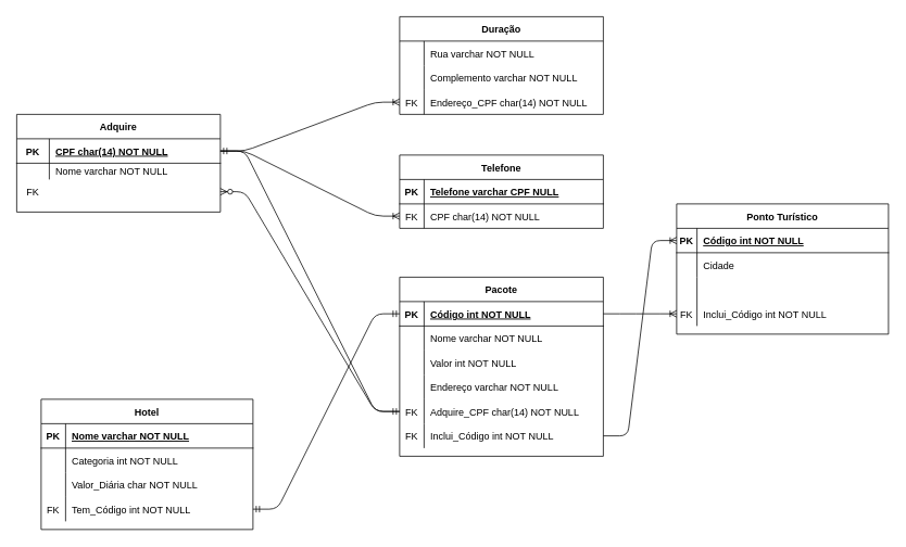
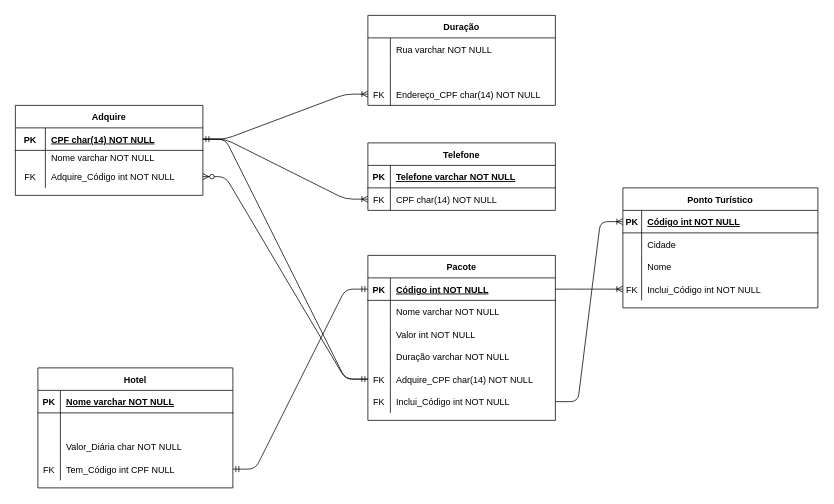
  <mxCell id="0" />
  <mxCell id="1" parent="0" />
  <mxCell id="2" value="Pacote" style="shape=table;startSize=30;container=1;collapsible=1;childLayout=tableLayout;fixedRows=1;rowLines=0;fontStyle=1;align=center;resizeLast=1;" parent="1" vertex="1"><mxGeometry x="490" y="340" width="250" height="220" as="geometry" /></mxCell>
  <mxCell id="3" value="" style="shape=partialRectangle;collapsible=0;dropTarget=0;pointerEvents=0;fillColor=none;points=[[0,0.5],[1,0.5]];portConstraint=eastwest;top=0;left=0;right=0;bottom=1;" parent="2" vertex="1"><mxGeometry y="30" width="250" height="30" as="geometry" /></mxCell>
  <mxCell id="4" value="PK" style="shape=partialRectangle;overflow=hidden;connectable=0;fillColor=none;top=0;left=0;bottom=0;right=0;fontStyle=1;" parent="3" vertex="1"><mxGeometry width="30" height="30" as="geometry" /></mxCell>
  <mxCell id="5" value="Código int NOT NULL " style="shape=partialRectangle;overflow=hidden;connectable=0;fillColor=none;top=0;left=0;bottom=0;right=0;align=left;spacingLeft=6;fontStyle=5;" parent="3" vertex="1"><mxGeometry x="30" width="220" height="30" as="geometry" /></mxCell>
  <mxCell id="6" value="" style="shape=partialRectangle;collapsible=0;dropTarget=0;pointerEvents=0;fillColor=none;points=[[0,0.5],[1,0.5]];portConstraint=eastwest;top=0;left=0;right=0;bottom=0;" parent="2" vertex="1"><mxGeometry y="60" width="250" height="30" as="geometry" /></mxCell>
  <mxCell id="7" value="" style="shape=partialRectangle;overflow=hidden;connectable=0;fillColor=none;top=0;left=0;bottom=0;right=0;" parent="6" vertex="1"><mxGeometry width="30" height="30" as="geometry" /></mxCell>
  <mxCell id="8" value="Nome varchar NOT NULL" style="shape=partialRectangle;overflow=hidden;connectable=0;fillColor=none;top=0;left=0;bottom=0;right=0;align=left;spacingLeft=6;" parent="6" vertex="1"><mxGeometry x="30" width="220" height="30" as="geometry" /></mxCell>
  <mxCell id="9" value="" style="shape=partialRectangle;collapsible=0;dropTarget=0;pointerEvents=0;fillColor=none;points=[[0,0.5],[1,0.5]];portConstraint=eastwest;top=0;left=0;right=0;bottom=0;" parent="2" vertex="1"><mxGeometry y="90" width="250" height="30" as="geometry" /></mxCell>
  <mxCell id="10" value="" style="shape=partialRectangle;overflow=hidden;connectable=0;fillColor=none;top=0;left=0;bottom=0;right=0;" parent="9" vertex="1"><mxGeometry width="30" height="30" as="geometry" /></mxCell>
  <mxCell id="11" value="Valor int NOT NULL" style="shape=partialRectangle;overflow=hidden;connectable=0;fillColor=none;top=0;left=0;bottom=0;right=0;align=left;spacingLeft=6;" parent="9" vertex="1"><mxGeometry x="30" width="220" height="30" as="geometry" /></mxCell>
  <mxCell id="12" value="" style="shape=partialRectangle;collapsible=0;dropTarget=0;pointerEvents=0;fillColor=none;top=0;left=0;bottom=0;right=0;points=[[0,0.5],[1,0.5]];portConstraint=eastwest;" parent="2" vertex="1"><mxGeometry y="120" width="250" height="30" as="geometry" /></mxCell>
  <mxCell id="13" value="" style="shape=partialRectangle;connectable=0;fillColor=none;top=0;left=0;bottom=0;right=0;editable=1;overflow=hidden;" parent="12" vertex="1"><mxGeometry width="30" height="30" as="geometry" /></mxCell>
- <mxCell id="14" value="Endereço varchar NOT NULL" style="shape=partialRectangle;connectable=0;fillColor=none;top=0;left=0;bottom=0;right=0;align=left;spacingLeft=6;overflow=hidden;" parent="12" vertex="1"><mxGeometry x="30" width="220" height="30" as="geometry" /></mxCell>
+ <mxCell id="14" value="Duração varchar NOT NULL" style="shape=partialRectangle;connectable=0;fillColor=none;top=0;left=0;bottom=0;right=0;align=left;spacingLeft=6;overflow=hidden;" parent="12" vertex="1"><mxGeometry x="30" width="220" height="30" as="geometry" /></mxCell>
  <mxCell id="15" value="" style="shape=partialRectangle;collapsible=0;dropTarget=0;pointerEvents=0;fillColor=none;top=0;left=0;bottom=0;right=0;points=[[0,0.5],[1,0.5]];portConstraint=eastwest;" parent="2" vertex="1"><mxGeometry y="150" width="250" height="30" as="geometry" /></mxCell>
  <mxCell id="16" value="FK" style="shape=partialRectangle;connectable=0;fillColor=none;top=0;left=0;bottom=0;right=0;fontStyle=0;overflow=hidden;" parent="15" vertex="1"><mxGeometry width="30" height="30" as="geometry" /></mxCell>
  <mxCell id="17" value="Adquire_CPF char(14) NOT NULL" style="shape=partialRectangle;connectable=0;fillColor=none;top=0;left=0;bottom=0;right=0;align=left;spacingLeft=6;fontStyle=0;overflow=hidden;" parent="15" vertex="1"><mxGeometry x="30" width="220" height="30" as="geometry" /></mxCell>
  <mxCell id="18" value="" style="shape=partialRectangle;collapsible=0;dropTarget=0;pointerEvents=0;fillColor=none;top=0;left=0;bottom=0;right=0;points=[[0,0.5],[1,0.5]];portConstraint=eastwest;" vertex="1" parent="2"><mxGeometry y="180" width="250" height="30" as="geometry" /></mxCell>
  <mxCell id="19" value="FK" style="shape=partialRectangle;connectable=0;fillColor=none;top=0;left=0;bottom=0;right=0;fontStyle=0;overflow=hidden;" vertex="1" parent="18"><mxGeometry width="30" height="30" as="geometry" /></mxCell>
  <mxCell id="20" value="Inclui_Código int NOT NULL" style="shape=partialRectangle;connectable=0;fillColor=none;top=0;left=0;bottom=0;right=0;align=left;spacingLeft=6;fontStyle=0;overflow=hidden;" vertex="1" parent="18"><mxGeometry x="30" width="220" height="30" as="geometry" /></mxCell>
  <mxCell id="21" value="Hotel" style="shape=table;startSize=30;container=1;collapsible=1;childLayout=tableLayout;fixedRows=1;rowLines=0;fontStyle=1;align=center;resizeLast=1;" parent="1" vertex="1"><mxGeometry x="50" y="490" width="260" height="160" as="geometry" /></mxCell>
  <mxCell id="22" value="" style="shape=partialRectangle;collapsible=0;dropTarget=0;pointerEvents=0;fillColor=none;points=[[0,0.5],[1,0.5]];portConstraint=eastwest;top=0;left=0;right=0;bottom=1;" parent="21" vertex="1"><mxGeometry y="30" width="260" height="30" as="geometry" /></mxCell>
  <mxCell id="23" value="PK" style="shape=partialRectangle;overflow=hidden;connectable=0;fillColor=none;top=0;left=0;bottom=0;right=0;fontStyle=1;" parent="22" vertex="1"><mxGeometry width="30" height="30" as="geometry" /></mxCell>
  <mxCell id="24" value="Nome varchar NOT NULL " style="shape=partialRectangle;overflow=hidden;connectable=0;fillColor=none;top=0;left=0;bottom=0;right=0;align=left;spacingLeft=6;fontStyle=5;" parent="22" vertex="1"><mxGeometry x="30" width="230" height="30" as="geometry" /></mxCell>
  <mxCell id="25" value="" style="shape=partialRectangle;collapsible=0;dropTarget=0;pointerEvents=0;fillColor=none;top=0;left=0;bottom=0;right=0;points=[[0,0.5],[1,0.5]];portConstraint=eastwest;" vertex="1" parent="21"><mxGeometry y="60" width="260" height="30" as="geometry" /></mxCell>
  <mxCell id="26" value="" style="shape=partialRectangle;connectable=0;fillColor=none;top=0;left=0;bottom=0;right=0;editable=1;overflow=hidden;" vertex="1" parent="25"><mxGeometry width="30" height="30" as="geometry" /></mxCell>
- <mxCell id="27" value="Categoria int NOT NULL" style="shape=partialRectangle;connectable=0;fillColor=none;top=0;left=0;bottom=0;right=0;align=left;spacingLeft=6;overflow=hidden;" vertex="1" parent="25"><mxGeometry x="30" width="230" height="30" as="geometry" /></mxCell>
  <mxCell id="28" value="" style="shape=partialRectangle;collapsible=0;dropTarget=0;pointerEvents=0;fillColor=none;points=[[0,0.5],[1,0.5]];portConstraint=eastwest;top=0;left=0;right=0;bottom=0;" parent="21" vertex="1"><mxGeometry y="90" width="260" height="30" as="geometry" /></mxCell>
  <mxCell id="29" value="" style="shape=partialRectangle;overflow=hidden;connectable=0;fillColor=none;top=0;left=0;bottom=0;right=0;" parent="28" vertex="1"><mxGeometry width="30" height="30" as="geometry" /></mxCell>
  <mxCell id="30" value="Valor_Diária char NOT NULL" style="shape=partialRectangle;overflow=hidden;connectable=0;fillColor=none;top=0;left=0;bottom=0;right=0;align=left;spacingLeft=6;" parent="28" vertex="1"><mxGeometry x="30" width="230" height="30" as="geometry" /></mxCell>
  <mxCell id="31" value="" style="shape=partialRectangle;collapsible=0;dropTarget=0;pointerEvents=0;fillColor=none;top=0;left=0;bottom=0;right=0;points=[[0,0.5],[1,0.5]];portConstraint=eastwest;" vertex="1" parent="21"><mxGeometry y="120" width="260" height="30" as="geometry" /></mxCell>
  <mxCell id="32" value="FK" style="shape=partialRectangle;connectable=0;fillColor=none;top=0;left=0;bottom=0;right=0;fontStyle=0;overflow=hidden;" vertex="1" parent="31"><mxGeometry width="30" height="30" as="geometry" /></mxCell>
- <mxCell id="33" value="Tem_Código int NOT NULL" style="shape=partialRectangle;connectable=0;fillColor=none;top=0;left=0;bottom=0;right=0;align=left;spacingLeft=6;fontStyle=0;overflow=hidden;" vertex="1" parent="31"><mxGeometry x="30" width="230" height="30" as="geometry" /></mxCell>
+ <mxCell id="33" value="Tem_Código int CPF NULL" style="shape=partialRectangle;connectable=0;fillColor=none;top=0;left=0;bottom=0;right=0;align=left;spacingLeft=6;fontStyle=0;overflow=hidden;" vertex="1" parent="31"><mxGeometry x="30" width="230" height="30" as="geometry" /></mxCell>
  <mxCell id="34" value="Adquire" style="shape=table;startSize=30;container=1;collapsible=1;childLayout=tableLayout;fixedRows=1;rowLines=0;fontStyle=1;align=center;resizeLast=1;" parent="1" vertex="1"><mxGeometry x="20" y="140" width="250" height="120" as="geometry" /></mxCell>
  <mxCell id="35" value="" style="shape=partialRectangle;collapsible=0;dropTarget=0;pointerEvents=0;fillColor=none;points=[[0,0.5],[1,0.5]];portConstraint=eastwest;top=0;left=0;right=0;bottom=1;" parent="34" vertex="1"><mxGeometry y="30" width="250" height="30" as="geometry" /></mxCell>
  <mxCell id="36" value="PK" style="shape=partialRectangle;overflow=hidden;connectable=0;fillColor=none;top=0;left=0;bottom=0;right=0;fontStyle=1;" parent="35" vertex="1"><mxGeometry width="40" height="30" as="geometry" /></mxCell>
  <mxCell id="37" value="CPF char(14) NOT NULL " style="shape=partialRectangle;overflow=hidden;connectable=0;fillColor=none;top=0;left=0;bottom=0;right=0;align=left;spacingLeft=6;fontStyle=5;" parent="35" vertex="1"><mxGeometry x="40" width="210" height="30" as="geometry" /></mxCell>
  <mxCell id="38" value="" style="shape=partialRectangle;collapsible=0;dropTarget=0;pointerEvents=0;fillColor=none;points=[[0,0.5],[1,0.5]];portConstraint=eastwest;top=0;left=0;right=0;bottom=0;" parent="34" vertex="1"><mxGeometry y="60" width="250" height="20" as="geometry" /></mxCell>
  <mxCell id="39" value="" style="shape=partialRectangle;overflow=hidden;connectable=0;fillColor=none;top=0;left=0;bottom=0;right=0;" parent="38" vertex="1"><mxGeometry width="40" height="20" as="geometry" /></mxCell>
  <mxCell id="40" value="Nome varchar NOT NULL" style="shape=partialRectangle;overflow=hidden;connectable=0;fillColor=none;top=0;left=0;bottom=0;right=0;align=left;spacingLeft=6;" parent="38" vertex="1"><mxGeometry x="40" width="210" height="20" as="geometry" /></mxCell>
  <mxCell id="41" value="" style="shape=partialRectangle;collapsible=0;dropTarget=0;pointerEvents=0;fillColor=none;top=0;left=0;bottom=0;right=0;points=[[0,0.5],[1,0.5]];portConstraint=eastwest;" vertex="1" parent="34"><mxGeometry y="80" width="250" height="30" as="geometry" /></mxCell>
  <mxCell id="42" value="FK" style="shape=partialRectangle;connectable=0;fillColor=none;top=0;left=0;bottom=0;right=0;fontStyle=0;overflow=hidden;" vertex="1" parent="41"><mxGeometry width="40" height="30" as="geometry" /></mxCell>
+ <mxCell id="43" value="Adquire_Código int NOT NULL" style="shape=partialRectangle;connectable=0;fillColor=none;top=0;left=0;bottom=0;right=0;align=left;spacingLeft=6;fontStyle=0;overflow=hidden;" vertex="1" parent="41"><mxGeometry x="40" width="210" height="30" as="geometry" /></mxCell>
  <mxCell id="44" value="Telefone" style="shape=table;startSize=30;container=1;collapsible=1;childLayout=tableLayout;fixedRows=1;rowLines=0;fontStyle=1;align=center;resizeLast=1;" parent="1" vertex="1"><mxGeometry x="490" y="190" width="250" height="90" as="geometry"><mxRectangle x="40" y="160" width="80" height="30" as="alternateBounds" /></mxGeometry></mxCell>
  <mxCell id="45" value="" style="shape=partialRectangle;collapsible=0;dropTarget=0;pointerEvents=0;fillColor=none;top=0;left=0;bottom=1;right=0;points=[[0,0.5],[1,0.5]];portConstraint=eastwest;" parent="44" vertex="1"><mxGeometry y="30" width="250" height="30" as="geometry" /></mxCell>
  <mxCell id="46" value="PK" style="shape=partialRectangle;connectable=0;fillColor=none;top=0;left=0;bottom=0;right=0;fontStyle=1;overflow=hidden;" parent="45" vertex="1"><mxGeometry width="30" height="30" as="geometry" /></mxCell>
- <mxCell id="47" value="Telefone varchar CPF NULL" style="shape=partialRectangle;connectable=0;fillColor=none;top=0;left=0;bottom=0;right=0;align=left;spacingLeft=6;fontStyle=5;overflow=hidden;" parent="45" vertex="1"><mxGeometry x="30" width="220" height="30" as="geometry" /></mxCell>
+ <mxCell id="47" value="Telefone varchar NOT NULL" style="shape=partialRectangle;connectable=0;fillColor=none;top=0;left=0;bottom=0;right=0;align=left;spacingLeft=6;fontStyle=5;overflow=hidden;" parent="45" vertex="1"><mxGeometry x="30" width="220" height="30" as="geometry" /></mxCell>
  <mxCell id="48" value="" style="shape=partialRectangle;collapsible=0;dropTarget=0;pointerEvents=0;fillColor=none;top=0;left=0;bottom=0;right=0;points=[[0,0.5],[1,0.5]];portConstraint=eastwest;" parent="44" vertex="1"><mxGeometry y="60" width="250" height="30" as="geometry" /></mxCell>
  <mxCell id="49" value="FK" style="shape=partialRectangle;connectable=0;fillColor=none;top=0;left=0;bottom=0;right=0;fontStyle=0;overflow=hidden;" parent="48" vertex="1"><mxGeometry width="30" height="30" as="geometry" /></mxCell>
  <mxCell id="50" value="CPF char(14) NOT NULL" style="shape=partialRectangle;connectable=0;fillColor=none;top=0;left=0;bottom=0;right=0;align=left;spacingLeft=6;fontStyle=0;overflow=hidden;" parent="48" vertex="1"><mxGeometry x="30" width="220" height="30" as="geometry" /></mxCell>
  <mxCell id="51" value="" style="edgeStyle=entityRelationEdgeStyle;fontSize=12;html=1;endArrow=ERoneToMany;exitX=1;exitY=0.5;exitDx=0;exitDy=0;entryX=0;entryY=0.5;entryDx=0;entryDy=0;" parent="1" source="35" target="48" edge="1"><mxGeometry width="100" height="100" relative="1" as="geometry"><mxPoint x="-80" y="200" as="sourcePoint" /><mxPoint x="20" y="540" as="targetPoint" /></mxGeometry></mxCell>
  <mxCell id="52" value="Ponto Turístico" style="shape=table;startSize=30;container=1;collapsible=1;childLayout=tableLayout;fixedRows=1;rowLines=0;fontStyle=1;align=center;resizeLast=1;" parent="1" vertex="1"><mxGeometry x="830" y="250" width="260" height="160" as="geometry" /></mxCell>
  <mxCell id="53" value="" style="shape=partialRectangle;collapsible=0;dropTarget=0;pointerEvents=0;fillColor=none;top=0;left=0;bottom=1;right=0;points=[[0,0.5],[1,0.5]];portConstraint=eastwest;" vertex="1" parent="52"><mxGeometry y="30" width="260" height="30" as="geometry" /></mxCell>
  <mxCell id="54" value="PK" style="shape=partialRectangle;connectable=0;fillColor=none;top=0;left=0;bottom=0;right=0;fontStyle=1;overflow=hidden;" vertex="1" parent="53"><mxGeometry width="25" height="30" as="geometry" /></mxCell>
  <mxCell id="55" value="Código int NOT NULL" style="shape=partialRectangle;connectable=0;fillColor=none;top=0;left=0;bottom=0;right=0;align=left;spacingLeft=6;fontStyle=5;overflow=hidden;" vertex="1" parent="53"><mxGeometry x="25" width="235" height="30" as="geometry" /></mxCell>
  <mxCell id="56" value="" style="shape=partialRectangle;collapsible=0;dropTarget=0;pointerEvents=0;fillColor=none;top=0;left=0;bottom=0;right=0;points=[[0,0.5],[1,0.5]];portConstraint=eastwest;" parent="52" vertex="1"><mxGeometry y="60" width="260" height="30" as="geometry" /></mxCell>
  <mxCell id="57" value="" style="shape=partialRectangle;connectable=0;fillColor=none;top=0;left=0;bottom=0;right=0;editable=1;overflow=hidden;" parent="56" vertex="1"><mxGeometry width="25" height="30" as="geometry" /></mxCell>
  <mxCell id="58" value="Cidade" style="shape=partialRectangle;connectable=0;fillColor=none;top=0;left=0;bottom=0;right=0;align=left;spacingLeft=6;overflow=hidden;" parent="56" vertex="1"><mxGeometry x="25" width="235" height="30" as="geometry" /></mxCell>
  <mxCell id="59" value="" style="shape=partialRectangle;collapsible=0;dropTarget=0;pointerEvents=0;fillColor=none;top=0;left=0;bottom=0;right=0;points=[[0,0.5],[1,0.5]];portConstraint=eastwest;" parent="52" vertex="1"><mxGeometry y="90" width="260" height="30" as="geometry" /></mxCell>
  <mxCell id="60" value="" style="shape=partialRectangle;connectable=0;fillColor=none;top=0;left=0;bottom=0;right=0;editable=1;overflow=hidden;" parent="59" vertex="1"><mxGeometry width="25" height="30" as="geometry" /></mxCell>
+ <mxCell id="61" value="Nome" style="shape=partialRectangle;connectable=0;fillColor=none;top=0;left=0;bottom=0;right=0;align=left;spacingLeft=6;overflow=hidden;" parent="59" vertex="1"><mxGeometry x="25" width="235" height="30" as="geometry" /></mxCell>
  <mxCell id="62" value="" style="shape=partialRectangle;collapsible=0;dropTarget=0;pointerEvents=0;fillColor=none;top=0;left=0;bottom=0;right=0;points=[[0,0.5],[1,0.5]];portConstraint=eastwest;" vertex="1" parent="52"><mxGeometry y="120" width="260" height="30" as="geometry" /></mxCell>
  <mxCell id="63" value="FK" style="shape=partialRectangle;connectable=0;fillColor=none;top=0;left=0;bottom=0;right=0;fontStyle=0;overflow=hidden;" vertex="1" parent="62"><mxGeometry width="25" height="30" as="geometry" /></mxCell>
  <mxCell id="64" value="Inclui_Código int NOT NULL" style="shape=partialRectangle;connectable=0;fillColor=none;top=0;left=0;bottom=0;right=0;align=left;spacingLeft=6;fontStyle=0;overflow=hidden;" vertex="1" parent="62"><mxGeometry x="25" width="235" height="30" as="geometry" /></mxCell>
  <mxCell id="65" value="" style="edgeStyle=entityRelationEdgeStyle;fontSize=12;html=1;endArrow=ERmandOne;startArrow=ERmandOne;entryX=1;entryY=0.5;entryDx=0;entryDy=0;exitX=0;exitY=0.5;exitDx=0;exitDy=0;" parent="1" source="15" target="35" edge="1"><mxGeometry width="100" height="100" relative="1" as="geometry"><mxPoint x="520" y="550" as="sourcePoint" /><mxPoint x="620" y="450" as="targetPoint" /></mxGeometry></mxCell>
  <mxCell id="66" value="Duração" style="shape=table;startSize=30;container=1;collapsible=1;childLayout=tableLayout;fixedRows=1;rowLines=0;fontStyle=1;align=center;resizeLast=1;" vertex="1" parent="1"><mxGeometry x="490" y="20" width="250" height="120" as="geometry"><mxRectangle x="40" y="160" width="80" height="30" as="alternateBounds" /></mxGeometry></mxCell>
  <mxCell id="67" value="" style="shape=partialRectangle;collapsible=0;dropTarget=0;pointerEvents=0;fillColor=none;top=0;left=0;bottom=0;right=0;points=[[0,0.5],[1,0.5]];portConstraint=eastwest;" vertex="1" parent="66"><mxGeometry y="30" width="250" height="30" as="geometry" /></mxCell>
  <mxCell id="68" value="" style="shape=partialRectangle;connectable=0;fillColor=none;top=0;left=0;bottom=0;right=0;editable=1;overflow=hidden;" vertex="1" parent="67"><mxGeometry width="30" height="30" as="geometry" /></mxCell>
  <mxCell id="69" value="Rua varchar NOT NULL" style="shape=partialRectangle;connectable=0;fillColor=none;top=0;left=0;bottom=0;right=0;align=left;spacingLeft=6;overflow=hidden;" vertex="1" parent="67"><mxGeometry x="30" width="220" height="30" as="geometry" /></mxCell>
  <mxCell id="70" value="" style="shape=partialRectangle;collapsible=0;dropTarget=0;pointerEvents=0;fillColor=none;top=0;left=0;bottom=0;right=0;points=[[0,0.5],[1,0.5]];portConstraint=eastwest;" vertex="1" parent="66"><mxGeometry y="60" width="250" height="30" as="geometry" /></mxCell>
  <mxCell id="71" value="" style="shape=partialRectangle;connectable=0;fillColor=none;top=0;left=0;bottom=0;right=0;fontStyle=0;overflow=hidden;" vertex="1" parent="70"><mxGeometry width="30" height="30" as="geometry" /></mxCell>
- <mxCell id="72" value="Complemento varchar NOT NULL" style="shape=partialRectangle;connectable=0;fillColor=none;top=0;left=0;bottom=0;right=0;align=left;spacingLeft=6;fontStyle=0;overflow=hidden;" vertex="1" parent="70"><mxGeometry x="30" width="220" height="30" as="geometry" /></mxCell>
  <mxCell id="73" value="" style="shape=partialRectangle;collapsible=0;dropTarget=0;pointerEvents=0;fillColor=none;top=0;left=0;bottom=0;right=0;points=[[0,0.5],[1,0.5]];portConstraint=eastwest;" vertex="1" parent="66"><mxGeometry y="90" width="250" height="30" as="geometry" /></mxCell>
  <mxCell id="74" value="FK" style="shape=partialRectangle;connectable=0;fillColor=none;top=0;left=0;bottom=0;right=0;fontStyle=0;overflow=hidden;" vertex="1" parent="73"><mxGeometry width="30" height="30" as="geometry" /></mxCell>
  <mxCell id="75" value="Endereço_CPF char(14) NOT NULL" style="shape=partialRectangle;connectable=0;fillColor=none;top=0;left=0;bottom=0;right=0;align=left;spacingLeft=6;fontStyle=0;overflow=hidden;" vertex="1" parent="73"><mxGeometry x="30" width="220" height="30" as="geometry" /></mxCell>
  <mxCell id="76" value="" style="edgeStyle=entityRelationEdgeStyle;fontSize=12;html=1;endArrow=ERoneToMany;exitX=1;exitY=0.5;exitDx=0;exitDy=0;entryX=0;entryY=0.5;entryDx=0;entryDy=0;" edge="1" parent="1" source="35" target="73"><mxGeometry width="100" height="100" relative="1" as="geometry"><mxPoint x="310" y="100" as="sourcePoint" /><mxPoint x="410" y="0" as="targetPoint" /></mxGeometry></mxCell>
  <mxCell id="77" value="" style="edgeStyle=entityRelationEdgeStyle;fontSize=12;html=1;endArrow=ERzeroToMany;endFill=1;exitX=0;exitY=0.5;exitDx=0;exitDy=0;" edge="1" parent="1" source="15" target="41"><mxGeometry width="100" height="100" relative="1" as="geometry"><mxPoint x="510" y="400" as="sourcePoint" /><mxPoint x="610" y="300" as="targetPoint" /></mxGeometry></mxCell>
  <mxCell id="78" value="" style="edgeStyle=entityRelationEdgeStyle;fontSize=12;html=1;endArrow=ERoneToMany;exitX=1;exitY=0.5;exitDx=0;exitDy=0;" edge="1" parent="1" source="3" target="62"><mxGeometry width="100" height="100" relative="1" as="geometry"><mxPoint x="800" y="540" as="sourcePoint" /><mxPoint x="900" y="440" as="targetPoint" /></mxGeometry></mxCell>
  <mxCell id="79" value="" style="edgeStyle=entityRelationEdgeStyle;fontSize=12;html=1;endArrow=ERoneToMany;entryX=0;entryY=0.5;entryDx=0;entryDy=0;" edge="1" parent="1" source="18" target="53"><mxGeometry width="100" height="100" relative="1" as="geometry"><mxPoint x="510" y="400" as="sourcePoint" /><mxPoint x="610" y="300" as="targetPoint" /></mxGeometry></mxCell>
  <mxCell id="80" value="" style="edgeStyle=entityRelationEdgeStyle;fontSize=12;html=1;endArrow=ERmandOne;startArrow=ERmandOne;entryX=0;entryY=0.5;entryDx=0;entryDy=0;" edge="1" parent="1" source="31" target="3"><mxGeometry width="100" height="100" relative="1" as="geometry"><mxPoint x="510" y="400" as="sourcePoint" /><mxPoint x="610" y="300" as="targetPoint" /></mxGeometry></mxCell>
